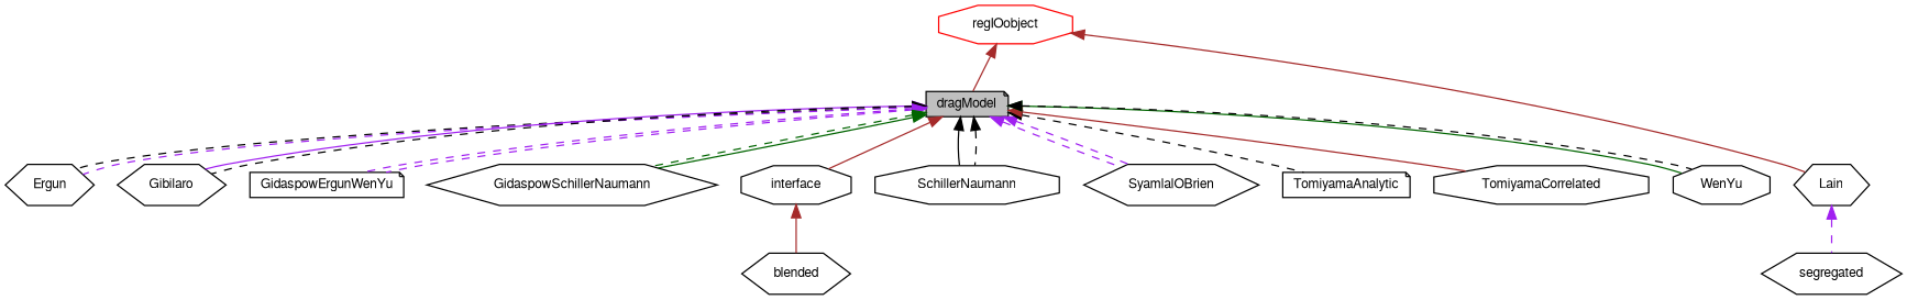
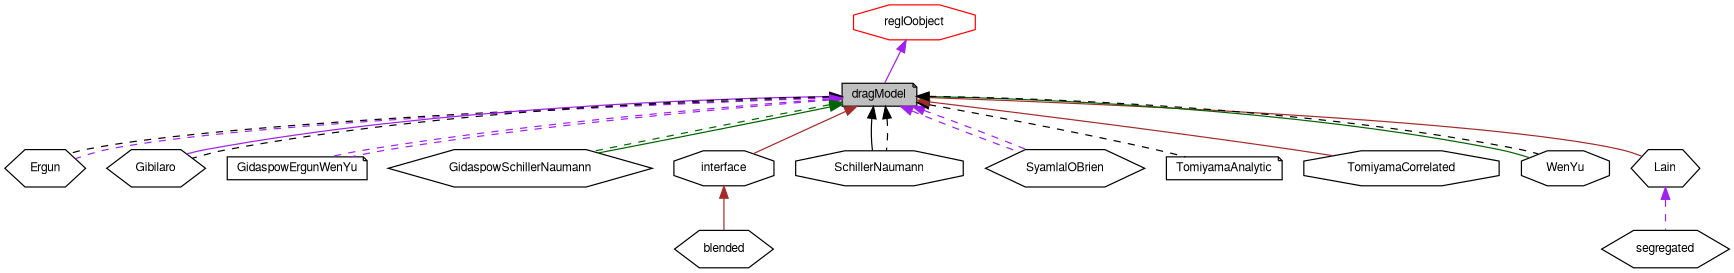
  digraph {
    rankdir=TB
    node [color=black fontname=FreeSans fontsize=10 shape=hexagon]
    edge [color=purple dir=back fontname=FreeSans fontsize=10 labelfontname=FreeSans labelfontsize=10 style=dashed]
    n1 [fillcolor=grey75 fontcolor=black height=0.2 label=dragModel shape=note style=filled width=0.4]
    n2 [height=0.2 label=Ergun width=0.4]
    n3 [height=0.2 label=Gibilaro width=0.4]
    n4 [height=0.2 label=GidaspowErgunWenYu shape=note width=0.4]
    n5 [height=0.2 label=GidaspowSchillerNaumann width=0.4]
    n6 [height=0.2 label=interface shape=octagon width=0.4]
    n7 [height=0.2 label=Lain width=0.4]
    n8 [height=0.2 label=SchillerNaumann shape=octagon width=0.4]
    n9 [height=0.2 label=SyamlalOBrien width=0.4]
    n10 [height=0.2 label=TomiyamaAnalytic shape=note width=0.4]
    n11 [height=0.2 label=TomiyamaCorrelated shape=octagon width=0.4]
    n12 [height=0.2 label=WenYu shape=octagon width=0.4]
    n13 [height=0.2 label=blended width=0.4]
    n14 [height=0.2 label=segregated width=0.4]
    n15 [color=red height=0.2 label=regIOobject shape=octagon width=0.4]
    n1 -> n2 [color=black]
    n1 -> n2
    n1 -> n3 [style=solid]
    n1 -> n3 [color=black]
    n1 -> n4
    n1 -> n4
    n1 -> n5 [color=darkgreen]
    n1 -> n5 [color=darkgreen style=solid]
    n1 -> n6 [color=brown style=solid]
-   n15 -> n7 [color=brown style=solid]
+   n1 -> n7 [color=brown style=solid]
    n1 -> n8 [color=black style=solid]
    n1 -> n8 [color=black]
    n1 -> n9
    n1 -> n9
    n1 -> n10 [color=black]
    n1 -> n11 [color=brown style=solid]
    n1 -> n12 [color=darkgreen style=solid]
    n1 -> n12 [color=black]
    n6 -> n13 [color=brown style=solid]
    n7 -> n14
-   n15 -> n1 [color=brown style=solid]
+   n15 -> n1 [style=solid]
  }
